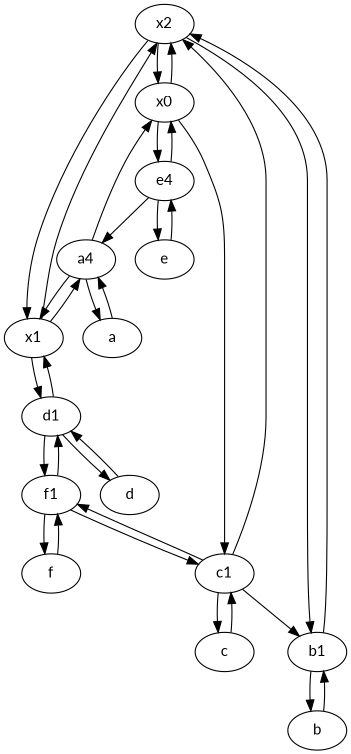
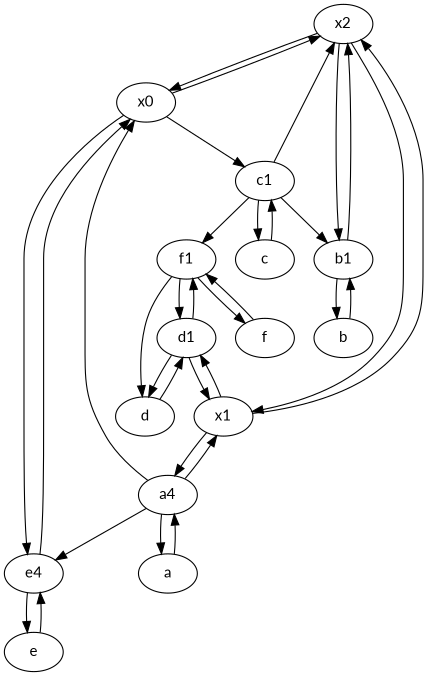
  digraph {
    fontname=Lato
    node [fontname=Lato]
    edge [fontname=Lato]
    x2
    x0
    x1
    b1
    c1
    n6 [label=e4]
    d1
    n8 [label=a4]
    b
    f
    f1
    d
    c
    e
    a
    x2 -> x0
    x2 -> x1
    x2 -> b1
    x0 -> x2
    x0 -> c1
    x0 -> n6
    x1 -> x2
    x1 -> d1
    x1 -> n8
    b1 -> x2
    b1 -> b
    c1 -> x2
    c1 -> b1
    c1 -> f1
    c1 -> c
    n6 -> x0
-   n6 -> n8
+   n8 -> n6
    n6 -> e
    d1 -> x1
    d1 -> f1
    d1 -> d
    n8 -> x0
    n8 -> x1
    n8 -> a
    b -> b1
    f -> f1
-   f1 -> c1
+   f1 -> d
    f1 -> d1
    f1 -> f
    d -> d1
    c -> c1
    e -> n6
    a -> n8
  }
